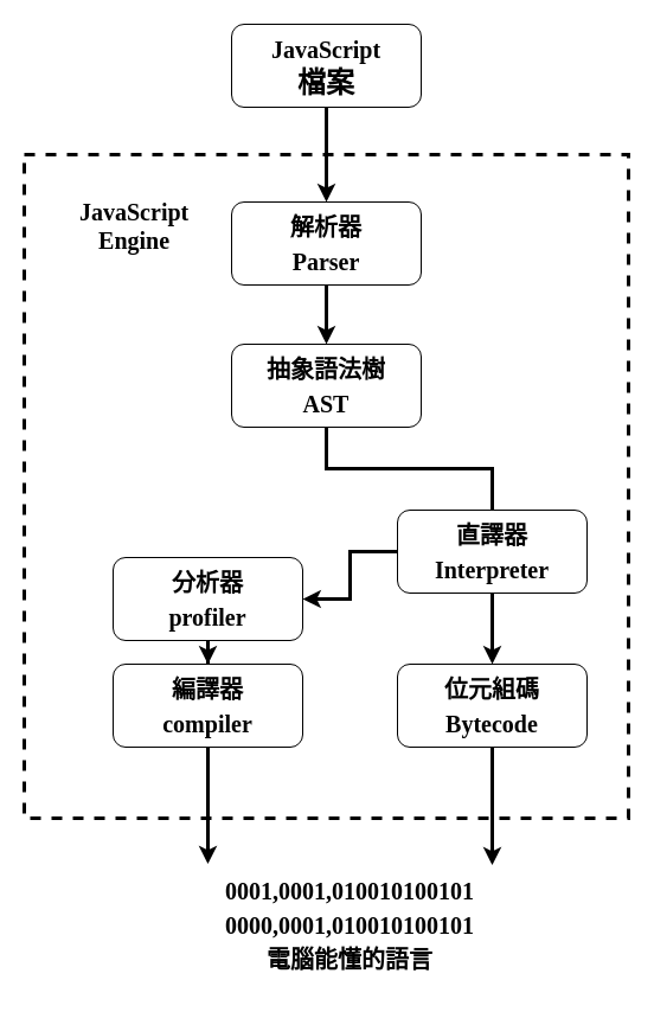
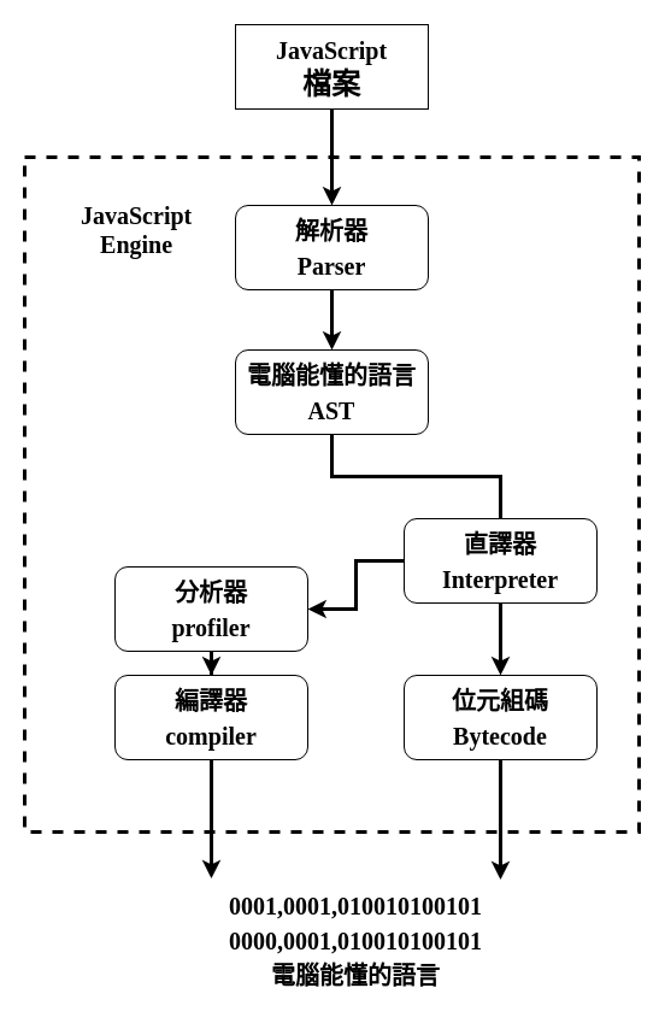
  <mxCell id="0" />
  <mxCell id="1" parent="0" />
  <mxCell id="2" value="" style="rounded=0;whiteSpace=wrap;html=1;fontFamily=微軟正黑體;fontSize=24;fontStyle=1;fillColor=none;strokeWidth=3;dashed=1;" vertex="1" parent="1"><mxGeometry x="20" y="130" width="510" height="560" as="geometry" /></mxCell>
  <mxCell id="3" value="" style="edgeStyle=orthogonalEdgeStyle;rounded=0;orthogonalLoop=1;jettySize=auto;html=1;strokeWidth=3;" edge="1" parent="1" source="4" target="6"><mxGeometry relative="1" as="geometry" /></mxCell>
  <mxCell id="4" value="&lt;span style=&quot;font-size: 20px&quot;&gt;解析器&lt;/span&gt;&lt;span style=&quot;font-size: 20px&quot;&gt;&lt;br&gt;Parser&lt;br&gt;&lt;/span&gt;" style="rounded=1;whiteSpace=wrap;html=1;fontFamily=微軟正黑體;fontSize=24;fontStyle=1" parent="1" vertex="1"><mxGeometry x="195" y="170" width="160" height="70" as="geometry" /></mxCell>
  <mxCell id="5" value="" style="edgeStyle=orthogonalEdgeStyle;rounded=0;orthogonalLoop=1;jettySize=auto;html=1;strokeWidth=3;endArrow=none;" edge="1" parent="1" source="6" target="9"><mxGeometry relative="1" as="geometry" /></mxCell>
- <mxCell id="6" value="&lt;span style=&quot;font-size: 20px&quot;&gt;抽象語法樹&lt;/span&gt;&lt;span style=&quot;font-size: 20px&quot;&gt;&lt;br&gt;AST&lt;br&gt;&lt;/span&gt;" style="rounded=1;whiteSpace=wrap;html=1;fontFamily=微軟正黑體;fontSize=24;fontStyle=1" vertex="1" parent="1"><mxGeometry x="195" y="290" width="160" height="70" as="geometry" /></mxCell>
+ <mxCell id="6" value="&lt;span style=&quot;font-size: 20px&quot;&gt;電腦能懂的語言&lt;/span&gt;&lt;span style=&quot;font-size: 20px&quot;&gt;&lt;br&gt;AST&lt;br&gt;&lt;/span&gt;" style="rounded=1;whiteSpace=wrap;html=1;fontFamily=微軟正黑體;fontSize=24;fontStyle=1" vertex="1" parent="1"><mxGeometry x="195" y="290" width="160" height="70" as="geometry" /></mxCell>
  <mxCell id="7" value="" style="edgeStyle=orthogonalEdgeStyle;rounded=0;orthogonalLoop=1;jettySize=auto;html=1;strokeWidth=3;" edge="1" parent="1" source="9" target="15"><mxGeometry relative="1" as="geometry" /></mxCell>
  <mxCell id="8" value="" style="edgeStyle=orthogonalEdgeStyle;rounded=0;orthogonalLoop=1;jettySize=auto;html=1;strokeWidth=3;" edge="1" parent="1" source="9" target="11"><mxGeometry relative="1" as="geometry" /></mxCell>
  <mxCell id="9" value="&lt;span style=&quot;font-size: 20px&quot;&gt;直譯器&lt;br&gt;Interpreter&lt;br&gt;&lt;/span&gt;" style="rounded=1;whiteSpace=wrap;html=1;fontFamily=微軟正黑體;fontSize=24;fontStyle=1" vertex="1" parent="1"><mxGeometry x="335" y="430" width="160" height="70" as="geometry" /></mxCell>
  <mxCell id="10" value="" style="edgeStyle=orthogonalEdgeStyle;rounded=0;orthogonalLoop=1;jettySize=auto;html=1;strokeWidth=3;" edge="1" parent="1" source="11" target="13"><mxGeometry relative="1" as="geometry" /></mxCell>
  <mxCell id="11" value="&lt;span style=&quot;font-size: 20px&quot;&gt;分析器&lt;br&gt;profiler&lt;br&gt;&lt;/span&gt;" style="rounded=1;whiteSpace=wrap;html=1;fontFamily=微軟正黑體;fontSize=24;fontStyle=1" vertex="1" parent="1"><mxGeometry x="95" y="470" width="160" height="70" as="geometry" /></mxCell>
  <mxCell id="12" style="edgeStyle=orthogonalEdgeStyle;rounded=0;orthogonalLoop=1;jettySize=auto;html=1;entryX=0.2;entryY=-0.014;entryDx=0;entryDy=0;entryPerimeter=0;strokeWidth=3;" edge="1" parent="1" source="13" target="18"><mxGeometry relative="1" as="geometry" /></mxCell>
  <mxCell id="13" value="&lt;span style=&quot;font-size: 20px&quot;&gt;編譯器&lt;br&gt;compiler&lt;br&gt;&lt;/span&gt;" style="rounded=1;whiteSpace=wrap;html=1;fontFamily=微軟正黑體;fontSize=24;fontStyle=1" vertex="1" parent="1"><mxGeometry x="95" y="560" width="160" height="70" as="geometry" /></mxCell>
  <mxCell id="14" style="edgeStyle=orthogonalEdgeStyle;rounded=0;orthogonalLoop=1;jettySize=auto;html=1;entryX=0.8;entryY=-0.004;entryDx=0;entryDy=0;entryPerimeter=0;strokeWidth=3;" edge="1" parent="1" source="15" target="18"><mxGeometry relative="1" as="geometry" /></mxCell>
  <mxCell id="15" value="&lt;span style=&quot;font-size: 20px&quot;&gt;位元組碼&lt;br&gt;Bytecode&lt;br&gt;&lt;/span&gt;" style="rounded=1;whiteSpace=wrap;html=1;fontFamily=微軟正黑體;fontSize=24;fontStyle=1" vertex="1" parent="1"><mxGeometry x="335" y="560" width="160" height="70" as="geometry" /></mxCell>
  <mxCell id="16" style="edgeStyle=orthogonalEdgeStyle;rounded=0;orthogonalLoop=1;jettySize=auto;html=1;entryX=0.5;entryY=0;entryDx=0;entryDy=0;strokeWidth=3;" edge="1" parent="1" source="17" target="4"><mxGeometry relative="1" as="geometry" /></mxCell>
- <mxCell id="17" value="&lt;span style=&quot;font-size: 20px&quot;&gt;JavaScript&lt;br&gt;&lt;/span&gt;檔案" style="rounded=1;whiteSpace=wrap;html=1;fontFamily=微軟正黑體;fontSize=24;fontStyle=1" parent="1" vertex="1"><mxGeometry x="195" y="20" width="160" height="70" as="geometry" /></mxCell>
+ <mxCell id="17" value="&lt;span style=&quot;font-size: 20px&quot;&gt;JavaScript&lt;br&gt;&lt;/span&gt;檔案" style="whiteSpace=wrap;html=1;fontFamily=微軟正黑體;fontSize=24;fontStyle=1;rounded=0;" parent="1" vertex="1"><mxGeometry x="195" y="20" width="160" height="70" as="geometry" /></mxCell>
  <mxCell id="18" value="&lt;span style=&quot;font-size: 20px&quot;&gt;&lt;br&gt;0001,0001,010010100101&lt;br&gt;0000,0001,010010100101&lt;br&gt;&lt;/span&gt;&lt;b style=&quot;font-size: 20px&quot;&gt;電腦能懂的語言&lt;/b&gt;&lt;span style=&quot;font-size: 20px&quot;&gt;&lt;br&gt;&lt;br&gt;&lt;/span&gt;" style="rounded=1;whiteSpace=wrap;html=1;fontFamily=微軟正黑體;fontSize=24;fontStyle=1;strokeColor=none;fillColor=none;" vertex="1" parent="1"><mxGeometry x="95" y="730" width="400" height="100" as="geometry" /></mxCell>
  <mxCell id="19" value="&lt;div style=&quot;text-align: center&quot;&gt;&lt;span style=&quot;font-size: 20px&quot;&gt;&lt;b&gt;JavaScript&lt;/b&gt;&lt;/span&gt;&lt;/div&gt;&lt;div style=&quot;text-align: center&quot;&gt;&lt;span style=&quot;font-size: 20px&quot;&gt;&lt;b&gt;Engine&lt;/b&gt;&lt;/span&gt;&lt;/div&gt;" style="text;whiteSpace=wrap;html=1;fontFamily=微軟正黑體;" vertex="1" parent="1"><mxGeometry x="65" y="160" width="90" height="50" as="geometry" /></mxCell>
